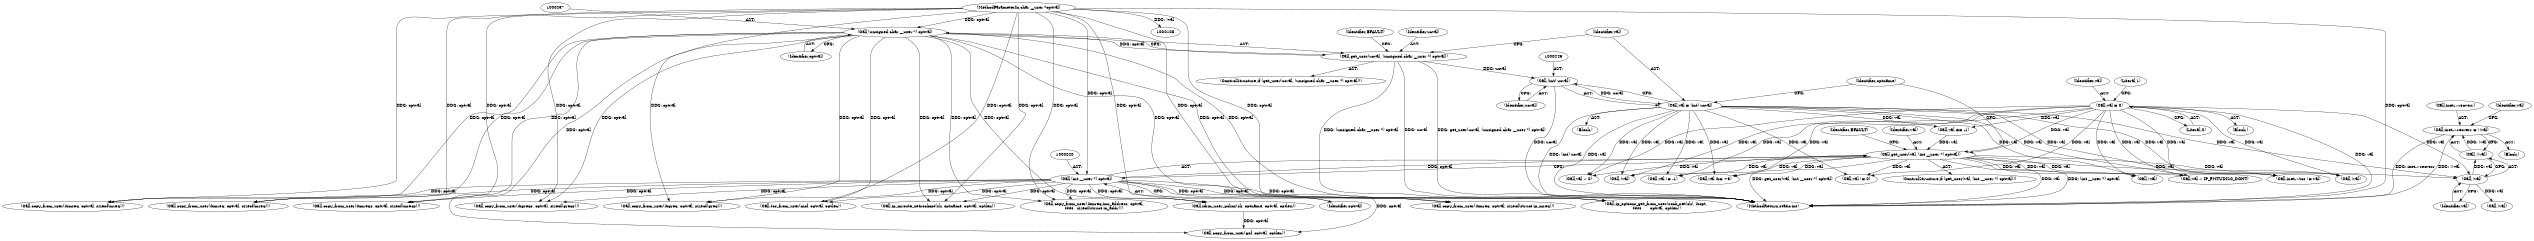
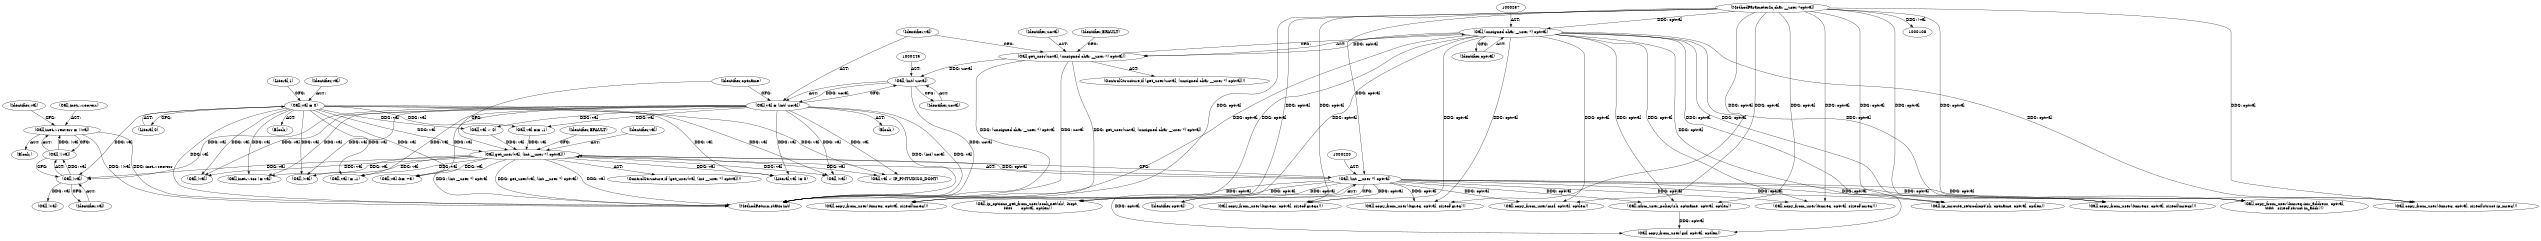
  digraph {
    n1 [label="(Call,inet->recverr = !!val)"]
    n2 [label="(Call,!!val)"]
    n3 [label="(Block,)"]
    n4 [label="(MethodReturn,static int)"]
    n5 [label="(Call,!val)"]
    n6 [label="(Call,!val)"]
    n7 [label="(Identifier,val)"]
    n8 [label="(Call,get_user(val, (int __user *) optval))"]
    n9 [label="(Call,(int __user *) optval)"]
    n10 [label="(Call,val < 0)"]
    n11 [label="(Call,!val)"]
    n12 [label="(Call,val != -1)"]
    n13 [label="(Call,val &= ~3)"]
    n14 [label="(ControlStructure,if (get_user(val, (int __user *) optval)))"]
-   n15 [label="(Call,val != 0)"]
+   n15 [label="(Literal,val != 0)"]
    n16 [label="(Call,!val)"]
    n17 [label="(Call,val < IP_PMTUDISC_DONT)"]
    n18 [label="(Call,inet->tos != val)"]
    n19 [label="(Call,!val)"]
    n20 [label="(Call,copy_from_user(&mreq, optval, sizeof(mreq)))"]
    n21 [label="(Call,copy_from_user(&mreq, optval, sizeof(mreq)))"]
    n22 [label="(Call,copy_from_user(&mreqs, optval, sizeof(mreqs)))"]
    n23 [label="(Identifier,optval)"]
    n24 [label="(Call,copy_from_user(&greqs, optval, sizeof(greqs)))"]
    n25 [label="(Call,copy_from_user(&greq, optval, sizeof(greq)))"]
-   n26 [label="(Call,tos_from_user(msf, optval, optlen))"]
+   n26 [label="(Call,copy_from_user(msf, optval, optlen))"]
    n27 [label="(Call,copy_from_user(gsf, optval, optlen))"]
    n28 [label="(Call,ip_mroute_setsockopt(sk, optname, optval, optlen))"]
    n29 [label="(Call,copy_from_user(&mreq.imr_address, optval,\n\t\t\t\t\t   sizeof(struct in_addr)))"]
    n30 [label="(Call,xfrm_user_policy(sk, optname, optval, optlen))"]
    n31 [label="(Call,copy_from_user(&mreq, optval, sizeof(struct ip_mreq)))"]
    n32 [label="(Call,ip_options_get_from_user(sock_net(sk), &opt,\n \t\t\t\t\t       optval, optlen))"]
    n33 [label="(Call,val == -1)"]
    n34 [label="(Call,val = 0)"]
    n35 [label="(Block,)"]
    n36 [label="(Literal,0)"]
    n37 [label="(MethodParameterIn,char __user *optval)"]
    n38 [label="(Call,(unsigned char __user *) optval)"]
    1000108
    n40 [label="(Call,get_user(ucval, (unsigned char __user *) optval))"]
    n41 [label="(Identifier,optval)"]
    n42 [label="(Call,val = (int) ucval)"]
    n43 [label="(Call,(int) ucval)"]
    n44 [label="(Block,)"]
    n45 [label="(Identifier,ucval)"]
    n46 [label="(ControlStructure,if (get_user(ucval, (unsigned char __user *) optval)))"]
    n47 [label="(Identifier,val)"]
    n48 [label="(Identifier,EFAULT)"]
    n49 [label="(Identifier,EFAULT)"]
    n50 [label="(Identifier,val)"]
    n51 [label="(Identifier,ucval)"]
    n52 [label="(Call,inet->recverr)"]
    n53 [label="(Identifier,val)"]
    n54 [label="(Literal,1)"]
    n55 [label="(Identifier,val)"]
    n56 [label="(Identifier,optname)"]
    1000220
    1000245
    1000237
    n1 -> n2 [label="CFG: "]
    n1 -> n3 [label="AST: "]
    n1 -> n4 [label="DDG: inet->recverr"]
    n1 -> n4 [label="DDG: !!val"]
    n2 -> n1 [label="AST: "]
    n2 -> n1 [label="DDG: !val"]
    n2 -> n5 [label="CFG: "]
    n5 -> n2 [label="AST: "]
    n5 -> n2 [label="DDG: val"]
    n5 -> n6 [label="DDG: val"]
    n5 -> n7 [label="CFG: "]
    n7 -> n5 [label="AST: "]
    n8 -> n4 [label="DDG: (int __user *) optval"]
    n8 -> n4 [label="DDG: get_user(val, (int __user *) optval)"]
    n8 -> n4 [label="DDG: val"]
    n8 -> n5 [label="DDG: val"]
    n8 -> n9 [label="CFG: "]
-   n8 -> n10 [label="DDG: val"]
+   n10 -> n8 [label="DDG: val"]
    n8 -> n11 [label="DDG: val"]
    n8 -> n12 [label="DDG: val"]
    n8 -> n13 [label="DDG: val"]
    n8 -> n14 [label="AST: "]
    n8 -> n15 [label="DDG: val"]
    n8 -> n16 [label="DDG: val"]
    n8 -> n17 [label="DDG: val"]
    n8 -> n18 [label="DDG: val"]
    n8 -> n19 [label="DDG: val"]
    n9 -> n4 [label="DDG: optval"]
    n9 -> n8 [label="AST: "]
    n9 -> n8 [label="DDG: optval"]
    n9 -> n20 [label="DDG: optval"]
    n9 -> n21 [label="DDG: optval"]
    n9 -> n22 [label="DDG: optval"]
    n9 -> n23 [label="CFG: "]
    n9 -> n24 [label="DDG: optval"]
    n9 -> n25 [label="DDG: optval"]
    n9 -> n26 [label="DDG: optval"]
    n9 -> n27 [label="DDG: optval"]
    n9 -> n28 [label="DDG: optval"]
    n9 -> n29 [label="DDG: optval"]
    n9 -> n30 [label="DDG: optval"]
    n9 -> n31 [label="DDG: optval"]
    n9 -> n32 [label="DDG: optval"]
    n23 -> n9 [label="AST: "]
    n30 -> n27 [label="DDG: optval"]
    n33 -> n8 [label="DDG: val"]
    n34 -> n4 [label="DDG: val"]
    n34 -> n5 [label="DDG: val"]
    n34 -> n8 [label="DDG: val"]
    n34 -> n10 [label="DDG: val"]
    n34 -> n11 [label="DDG: val"]
    n34 -> n12 [label="DDG: val"]
    n34 -> n13 [label="DDG: val"]
    n34 -> n15 [label="DDG: val"]
    n34 -> n16 [label="DDG: val"]
    n34 -> n17 [label="DDG: val"]
    n34 -> n18 [label="DDG: val"]
    n34 -> n19 [label="DDG: val"]
    n34 -> n33 [label="DDG: val"]
    n34 -> n35 [label="AST: "]
    n34 -> n36 [label="CFG: "]
    n36 -> n34 [label="AST: "]
-   n37 -> n4 [label="DDG: optval"]
    n37 -> n9 [label="DDG: optval"]
    n37 -> n20 [label="DDG: optval"]
    n37 -> n21 [label="DDG: optval"]
    n37 -> n22 [label="DDG: optval"]
    n37 -> n24 [label="DDG: optval"]
    n37 -> n25 [label="DDG: optval"]
    n37 -> n26 [label="DDG: optval"]
    n37 -> n28 [label="DDG: optval"]
    n37 -> n29 [label="DDG: optval"]
    n37 -> n30 [label="DDG: optval"]
    n37 -> n31 [label="DDG: optval"]
    n37 -> n32 [label="DDG: optval"]
    n37 -> n38 [label="DDG: optval"]
    n37 -> 1000108 [label="DDG: !val"]
    n38 -> n4 [label="DDG: optval"]
    n38 -> n20 [label="DDG: optval"]
    n38 -> n21 [label="DDG: optval"]
    n38 -> n22 [label="DDG: optval"]
    n38 -> n24 [label="DDG: optval"]
    n38 -> n25 [label="DDG: optval"]
    n38 -> n26 [label="DDG: optval"]
    n38 -> n27 [label="DDG: optval"]
    n38 -> n28 [label="DDG: optval"]
    n38 -> n29 [label="DDG: optval"]
    n38 -> n30 [label="DDG: optval"]
    n38 -> n31 [label="DDG: optval"]
    n38 -> n32 [label="DDG: optval"]
    n38 -> n40 [label="AST: "]
    n38 -> n40 [label="DDG: optval"]
    n38 -> n41 [label="CFG: "]
    n40 -> n4 [label="DDG: (unsigned char __user *) optval"]
    n40 -> n4 [label="DDG: ucval"]
    n40 -> n4 [label="DDG: get_user(ucval, (unsigned char __user *) optval)"]
    n40 -> n38 [label="CFG: "]
    n40 -> n43 [label="DDG: ucval"]
    n40 -> n46 [label="AST: "]
    n41 -> n38 [label="AST: "]
    n42 -> n4 [label="DDG: (int) ucval"]
    n42 -> n4 [label="DDG: val"]
    n42 -> n5 [label="DDG: val"]
    n42 -> n10 [label="DDG: val"]
    n42 -> n11 [label="DDG: val"]
    n42 -> n12 [label="DDG: val"]
    n42 -> n13 [label="DDG: val"]
    n42 -> n15 [label="DDG: val"]
    n42 -> n16 [label="DDG: val"]
    n42 -> n17 [label="DDG: val"]
    n42 -> n18 [label="DDG: val"]
    n42 -> n19 [label="DDG: val"]
    n42 -> n33 [label="DDG: val"]
    n42 -> n43 [label="CFG: "]
    n42 -> n44 [label="AST: "]
    n43 -> n4 [label="DDG: ucval"]
    n43 -> n42 [label="AST: "]
    n43 -> n42 [label="DDG: ucval"]
    n43 -> n45 [label="CFG: "]
    n45 -> n43 [label="AST: "]
    n47 -> n1 [label="CFG: "]
    n48 -> n40 [label="CFG: "]
    n49 -> n8 [label="CFG: "]
    n50 -> n40 [label="CFG: "]
    n50 -> n42 [label="AST: "]
    n51 -> n40 [label="AST: "]
    n52 -> n1 [label="AST: "]
    n53 -> n8 [label="AST: "]
    n54 -> n34 [label="CFG: "]
    n55 -> n34 [label="AST: "]
    n56 -> n8 [label="CFG: "]
    n56 -> n42 [label="CFG: "]
    1000220 -> n9 [label="AST: "]
    1000245 -> n43 [label="AST: "]
    1000237 -> n38 [label="AST: "]
  }
